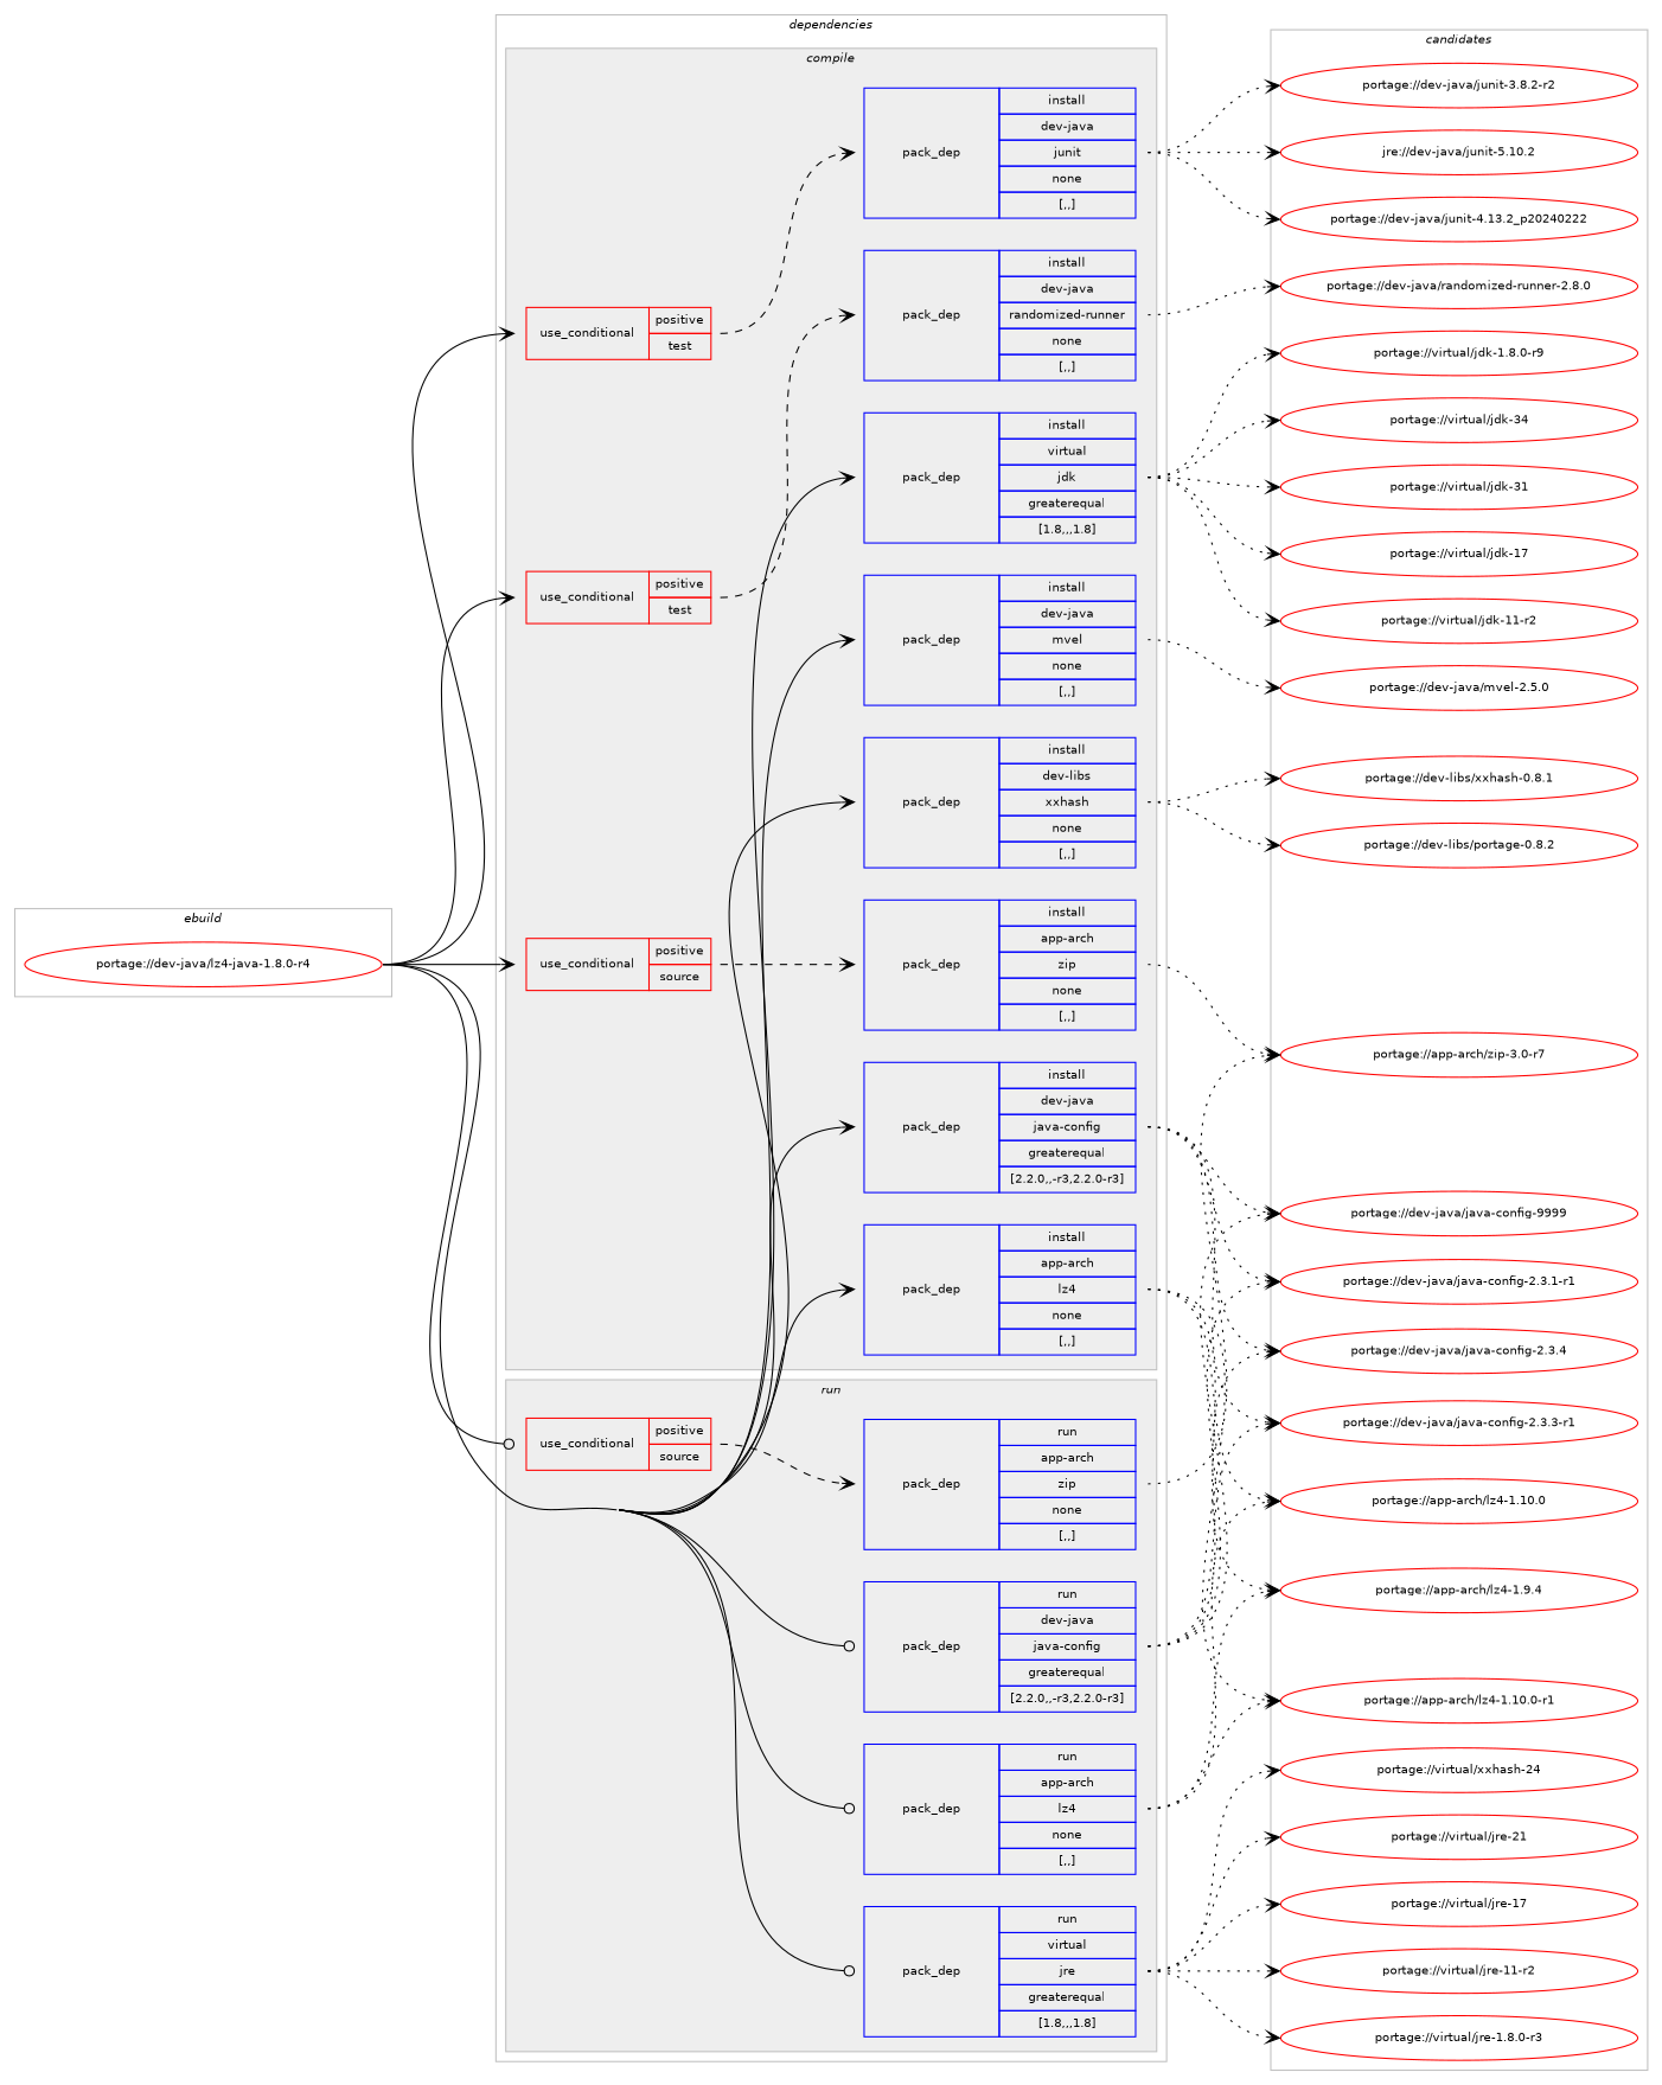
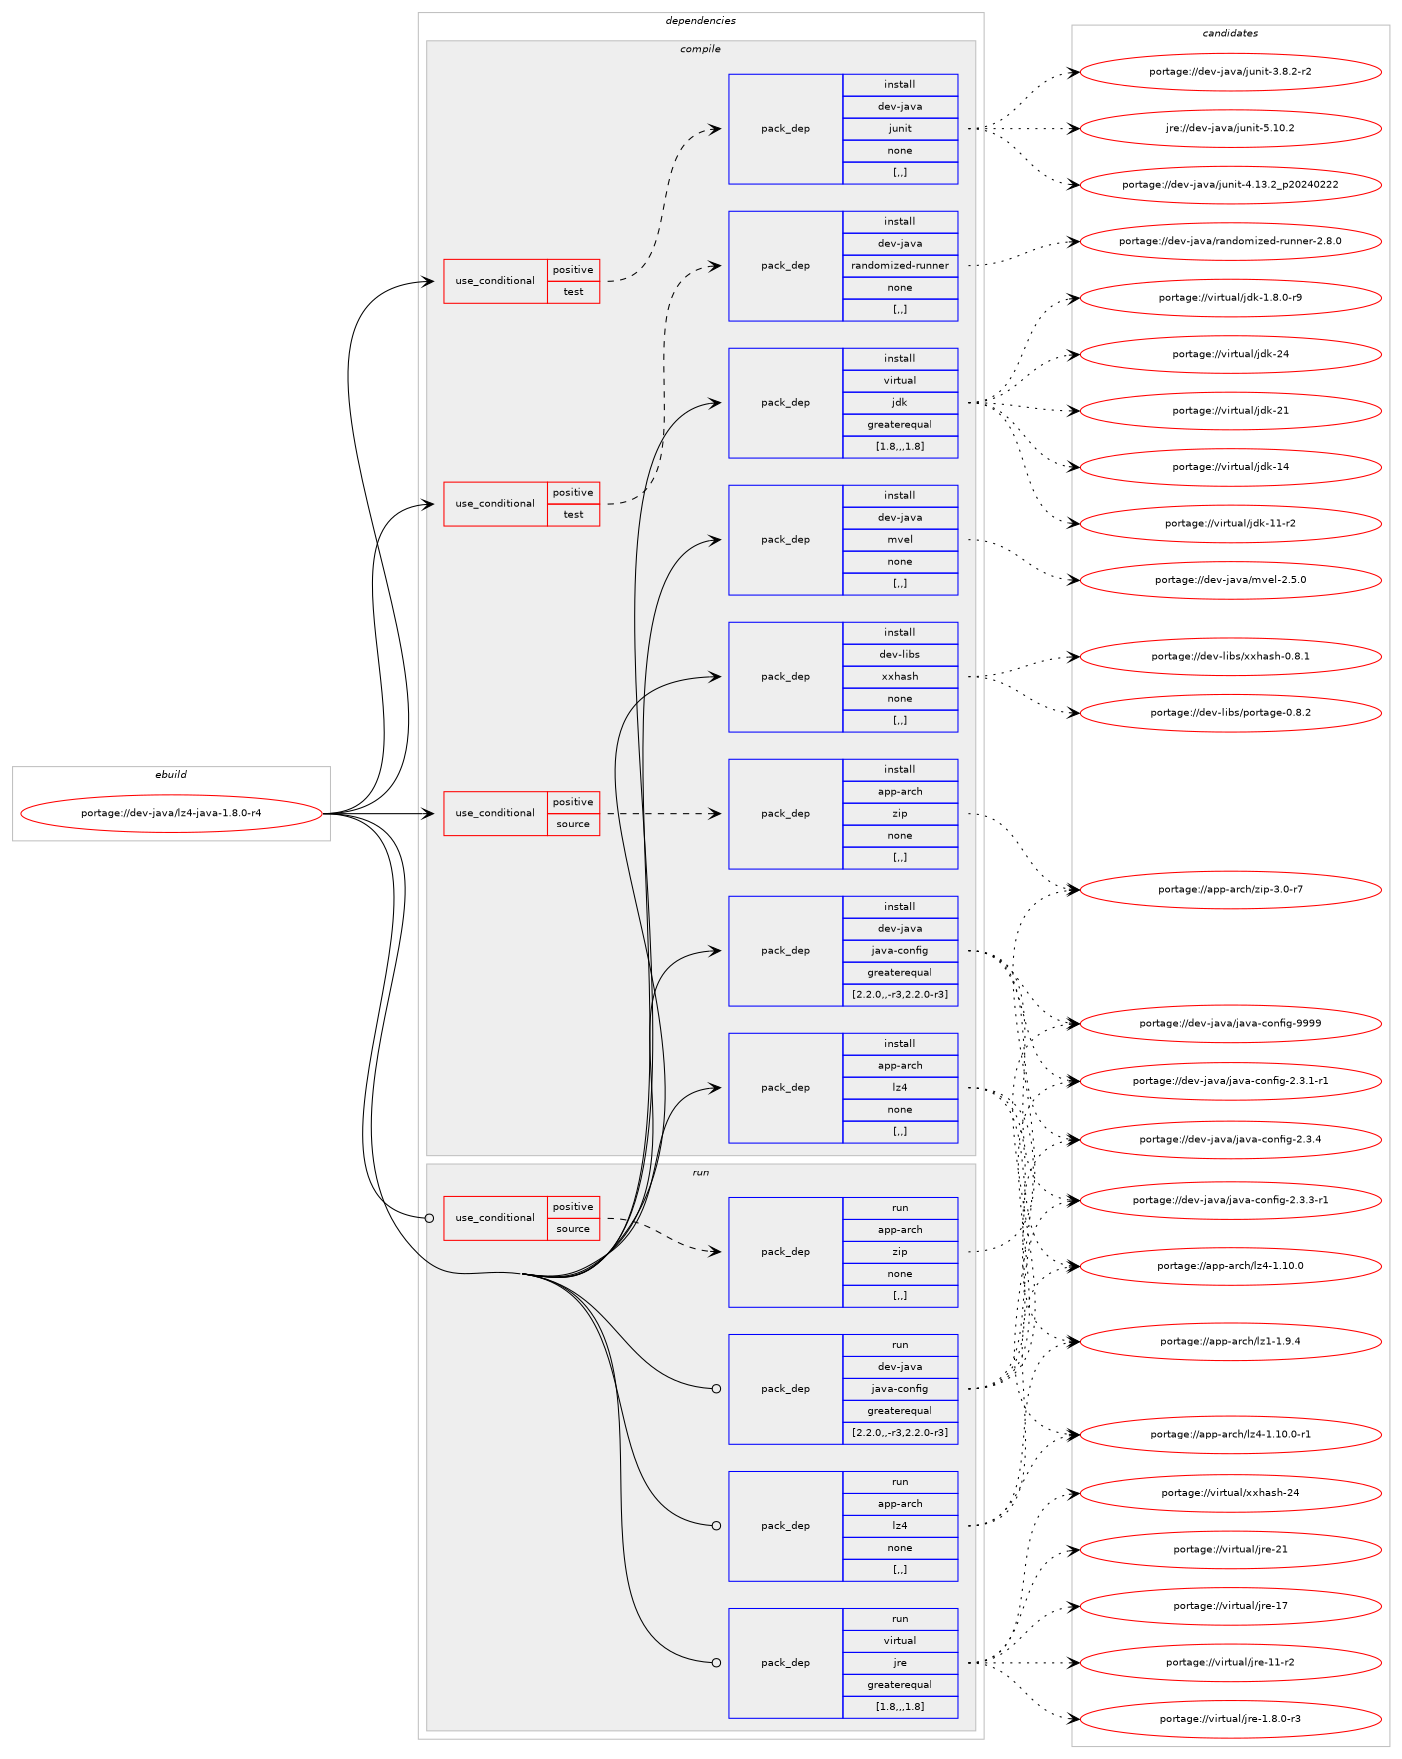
  digraph {
    compound=true
    concentrate=true
    fontname=Helvetica
    fontsize=10
    newrank=true
    rankdir=LR
    ranksep=1.5
    node [color=red fontname=Helvetica fontsize=10]
    edge [arrowhead=vee headport=w style=dotted tailport=e weight=100]
    n1 [label="portage://dev-java/lz4-java-1.8.0-r4" width=4]
    n2 [color=blue label=<<TABLE BORDER="0" CELLBORDER="1" CELLSPACING="0" CELLPADDING="4" WIDTH="220"><TR><TD ROWSPAN="6" CELLPADDING="30">pack_dep</TD></TR><TR><TD WIDTH="110">install</TD></TR><TR><TD>app-arch</TD></TR><TR><TD>zip</TD></TR><TR><TD>none</TD></TR><TR><TD>[,,]</TD></TR></TABLE>> shape=none]
    n3 [label=<<TABLE BORDER="0" CELLBORDER="1" CELLSPACING="0" CELLPADDING="4"><TR><TD ROWSPAN="3" CELLPADDING="10">use_conditional</TD></TR><TR><TD>positive</TD></TR><TR><TD>source</TD></TR></TABLE>> shape=none]
    n4 [color=blue label=<<TABLE BORDER="0" CELLBORDER="1" CELLSPACING="0" CELLPADDING="4" WIDTH="220"><TR><TD ROWSPAN="6" CELLPADDING="30">pack_dep</TD></TR><TR><TD WIDTH="110">install</TD></TR><TR><TD>dev-java</TD></TR><TR><TD>junit</TD></TR><TR><TD>none</TD></TR><TR><TD>[,,]</TD></TR></TABLE>> shape=none]
    n5 [label=<<TABLE BORDER="0" CELLBORDER="1" CELLSPACING="0" CELLPADDING="4"><TR><TD ROWSPAN="3" CELLPADDING="10">use_conditional</TD></TR><TR><TD>positive</TD></TR><TR><TD>test</TD></TR></TABLE>> shape=none]
    n6 [color=blue label=<<TABLE BORDER="0" CELLBORDER="1" CELLSPACING="0" CELLPADDING="4" WIDTH="220"><TR><TD ROWSPAN="6" CELLPADDING="30">pack_dep</TD></TR><TR><TD WIDTH="110">install</TD></TR><TR><TD>dev-java</TD></TR><TR><TD>randomized-runner</TD></TR><TR><TD>none</TD></TR><TR><TD>[,,]</TD></TR></TABLE>> shape=none]
    n7 [label=<<TABLE BORDER="0" CELLBORDER="1" CELLSPACING="0" CELLPADDING="4"><TR><TD ROWSPAN="3" CELLPADDING="10">use_conditional</TD></TR><TR><TD>positive</TD></TR><TR><TD>test</TD></TR></TABLE>> shape=none]
    n8 [color=blue label=<<TABLE BORDER="0" CELLBORDER="1" CELLSPACING="0" CELLPADDING="4" WIDTH="220"><TR><TD ROWSPAN="6" CELLPADDING="30">pack_dep</TD></TR><TR><TD WIDTH="110">install</TD></TR><TR><TD>app-arch</TD></TR><TR><TD>lz4</TD></TR><TR><TD>none</TD></TR><TR><TD>[,,]</TD></TR></TABLE>> shape=none]
    n9 [color=blue label=<<TABLE BORDER="0" CELLBORDER="1" CELLSPACING="0" CELLPADDING="4" WIDTH="220"><TR><TD ROWSPAN="6" CELLPADDING="30">pack_dep</TD></TR><TR><TD WIDTH="110">install</TD></TR><TR><TD>dev-java</TD></TR><TR><TD>java-config</TD></TR><TR><TD>greaterequal</TD></TR><TR><TD>[2.2.0,,-r3,2.2.0-r3]</TD></TR></TABLE>> shape=none]
    n10 [color=blue label=<<TABLE BORDER="0" CELLBORDER="1" CELLSPACING="0" CELLPADDING="4" WIDTH="220"><TR><TD ROWSPAN="6" CELLPADDING="30">pack_dep</TD></TR><TR><TD WIDTH="110">install</TD></TR><TR><TD>dev-java</TD></TR><TR><TD>mvel</TD></TR><TR><TD>none</TD></TR><TR><TD>[,,]</TD></TR></TABLE>> shape=none]
    n11 [color=blue label=<<TABLE BORDER="0" CELLBORDER="1" CELLSPACING="0" CELLPADDING="4" WIDTH="220"><TR><TD ROWSPAN="6" CELLPADDING="30">pack_dep</TD></TR><TR><TD WIDTH="110">install</TD></TR><TR><TD>dev-libs</TD></TR><TR><TD>xxhash</TD></TR><TR><TD>none</TD></TR><TR><TD>[,,]</TD></TR></TABLE>> shape=none]
    n12 [color=blue label=<<TABLE BORDER="0" CELLBORDER="1" CELLSPACING="0" CELLPADDING="4" WIDTH="220"><TR><TD ROWSPAN="6" CELLPADDING="30">pack_dep</TD></TR><TR><TD WIDTH="110">install</TD></TR><TR><TD>virtual</TD></TR><TR><TD>jdk</TD></TR><TR><TD>greaterequal</TD></TR><TR><TD>[1.8,,,1.8]</TD></TR></TABLE>> shape=none]
    n13 [color=blue label=<<TABLE BORDER="0" CELLBORDER="1" CELLSPACING="0" CELLPADDING="4" WIDTH="220"><TR><TD ROWSPAN="6" CELLPADDING="30">pack_dep</TD></TR><TR><TD WIDTH="110">run</TD></TR><TR><TD>app-arch</TD></TR><TR><TD>zip</TD></TR><TR><TD>none</TD></TR><TR><TD>[,,]</TD></TR></TABLE>> shape=none]
    n14 [label=<<TABLE BORDER="0" CELLBORDER="1" CELLSPACING="0" CELLPADDING="4"><TR><TD ROWSPAN="3" CELLPADDING="10">use_conditional</TD></TR><TR><TD>positive</TD></TR><TR><TD>source</TD></TR></TABLE>> shape=none]
    n15 [color=blue label=<<TABLE BORDER="0" CELLBORDER="1" CELLSPACING="0" CELLPADDING="4" WIDTH="220"><TR><TD ROWSPAN="6" CELLPADDING="30">pack_dep</TD></TR><TR><TD WIDTH="110">run</TD></TR><TR><TD>app-arch</TD></TR><TR><TD>lz4</TD></TR><TR><TD>none</TD></TR><TR><TD>[,,]</TD></TR></TABLE>> shape=none]
    n16 [color=blue label=<<TABLE BORDER="0" CELLBORDER="1" CELLSPACING="0" CELLPADDING="4" WIDTH="220"><TR><TD ROWSPAN="6" CELLPADDING="30">pack_dep</TD></TR><TR><TD WIDTH="110">run</TD></TR><TR><TD>dev-java</TD></TR><TR><TD>java-config</TD></TR><TR><TD>greaterequal</TD></TR><TR><TD>[2.2.0,,-r3,2.2.0-r3]</TD></TR></TABLE>> shape=none]
    n17 [color=blue label=<<TABLE BORDER="0" CELLBORDER="1" CELLSPACING="0" CELLPADDING="4" WIDTH="220"><TR><TD ROWSPAN="6" CELLPADDING="30">pack_dep</TD></TR><TR><TD WIDTH="110">run</TD></TR><TR><TD>virtual</TD></TR><TR><TD>jre</TD></TR><TR><TD>greaterequal</TD></TR><TR><TD>[1.8,,,1.8]</TD></TR></TABLE>> shape=none]
    n18 [label="jre://dev-java/junit-5.10.2" width=4]
    n19 [label="portage://dev-java/junit-4.13.2_p20240222" width=4]
    n20 [label="portage://dev-java/junit-3.8.2-r2" width=4]
    n21 [label="portage://app-arch/zip-3.0-r7" width=4]
    n22 [label="portage://dev-java/randomized-runner-2.8.0" width=4]
    n23 [label="portage://app-arch/lz4-1.10.0-r1" width=4]
    n24 [label="portage://app-arch/lz4-1.10.0" width=4]
-   n25 [label="portage://app-arch/lz4-1.9.4" width=4]
+   n25 [label="portage://app-arch/lz1-1.9.4" width=4]
    n26 [label="portage://dev-java/java-config-9999" width=4]
    n27 [label="portage://dev-java/java-config-2.3.4" width=4]
    n28 [label="portage://dev-java/java-config-2.3.3-r1" width=4]
    n29 [label="portage://dev-java/java-config-2.3.1-r1" width=4]
    n30 [label="portage://dev-java/mvel-2.5.0" width=4]
    n31 [label="portage://dev-libs/portage-0.8.2" width=4]
    n32 [label="portage://dev-libs/xxhash-0.8.1" width=4]
-   n33 [label="portage://virtual/jdk-34" width=4]
-   n34 [label="portage://virtual/jdk-31" width=4]
-   n35 [label="portage://virtual/jdk-17" width=4]
+   n33 [label="portage://virtual/jdk-24" width=4]
+   n34 [label="portage://virtual/jdk-21" width=4]
+   n35 [label="portage://virtual/jdk-14" width=4]
    n36 [label="portage://virtual/jdk-11-r2" width=4]
    n37 [label="portage://virtual/jdk-1.8.0-r9" width=4]
    n38 [label="portage://virtual/xxhash-24" width=4]
    n39 [label="portage://virtual/jre-21" width=4]
    n40 [label="portage://virtual/jre-17" width=4]
    n41 [label="portage://virtual/jre-11-r2" width=4]
    n42 [label="portage://virtual/jre-1.8.0-r3" width=4]
    subgraph cluster_1 {
      color=gray
      label=<<i>ebuild</i>>
      n1
    }
    subgraph cluster_2 {
      color=gray
      label=<<i>dependencies</i>>
      subgraph cluster_3 {
        color=gray
        fillcolor="#eeeeee"
        label=<<i>compile</i>>
        style=filled
        subgraph sub_4 {
          color=gray
          fillcolor="#eeeeee"
          label=<<i>compile</i>>
          style=filled
          n3
          subgraph sub_5 {
            color=gray
            fillcolor="#eeeeee"
            label=<<i>compile</i>>
            style=filled
            n2
          }
        }
        subgraph sub_6 {
          color=gray
          fillcolor="#eeeeee"
          label=<<i>compile</i>>
          style=filled
          n5
          subgraph sub_7 {
            color=gray
            fillcolor="#eeeeee"
            label=<<i>compile</i>>
            style=filled
            n4
          }
        }
        subgraph sub_8 {
          color=gray
          fillcolor="#eeeeee"
          label=<<i>compile</i>>
          style=filled
          n7
          subgraph sub_9 {
            color=gray
            fillcolor="#eeeeee"
            label=<<i>compile</i>>
            style=filled
            n6
          }
        }
        subgraph sub_10 {
          color=gray
          fillcolor="#eeeeee"
          label=<<i>compile</i>>
          style=filled
          n8
        }
        subgraph sub_11 {
          color=gray
          fillcolor="#eeeeee"
          label=<<i>compile</i>>
          style=filled
          n9
        }
        subgraph sub_12 {
          color=gray
          fillcolor="#eeeeee"
          label=<<i>compile</i>>
          style=filled
          n10
        }
        subgraph sub_13 {
          color=gray
          fillcolor="#eeeeee"
          label=<<i>compile</i>>
          style=filled
          n11
        }
        subgraph sub_14 {
          color=gray
          fillcolor="#eeeeee"
          label=<<i>compile</i>>
          style=filled
          n12
        }
      }
      subgraph cluster_15 {
        color=gray
        fillcolor="#eeeeee"
        label=<<i>run</i>>
        style=filled
        subgraph sub_16 {
          color=gray
          fillcolor="#eeeeee"
          label=<<i>run</i>>
          style=filled
          n14
          subgraph sub_17 {
            color=gray
            fillcolor="#eeeeee"
            label=<<i>run</i>>
            style=filled
            n13
          }
        }
        subgraph sub_18 {
          color=gray
          fillcolor="#eeeeee"
          label=<<i>run</i>>
          style=filled
          n15
        }
        subgraph sub_19 {
          color=gray
          fillcolor="#eeeeee"
          label=<<i>run</i>>
          style=filled
          n16
        }
        subgraph sub_20 {
          color=gray
          fillcolor="#eeeeee"
          label=<<i>run</i>>
          style=filled
          n17
        }
      }
      subgraph cluster_21 {
        color=gray
        fillcolor="#eeeeee"
        label=<<i>compile and run</i>>
        style=filled
      }
    }
    subgraph cluster_22 {
      color=gray
      label=<<i>candidates</i>>
      rank=same
      subgraph sub_23 {
        color=black
        label=<<i>candidates</i>>
        nodesep=1
        rank=same
        n18
        n19
        n20
      }
      subgraph sub_24 {
        color=black
        label=<<i>candidates</i>>
        nodesep=1
        rank=same
        n21
      }
      subgraph sub_25 {
        color=black
        label=<<i>candidates</i>>
        nodesep=1
        rank=same
        n22
      }
      subgraph sub_26 {
        color=black
        label=<<i>candidates</i>>
        nodesep=1
        rank=same
        n23
        n24
        n25
      }
      subgraph sub_27 {
        color=black
        label=<<i>candidates</i>>
        nodesep=1
        rank=same
        n26
        n27
        n28
        n29
      }
      subgraph sub_28 {
        color=black
        label=<<i>candidates</i>>
        nodesep=1
        rank=same
        n30
      }
      subgraph sub_29 {
        color=black
        label=<<i>candidates</i>>
        nodesep=1
        rank=same
        n31
        n32
      }
      subgraph sub_30 {
        color=black
        label=<<i>candidates</i>>
        nodesep=1
        rank=same
        n33
        n34
        n35
        n36
        n37
      }
      subgraph sub_31 {
        color=black
        label=<<i>candidates</i>>
        nodesep=1
        rank=same
        n21
      }
      subgraph sub_32 {
        color=black
        label=<<i>candidates</i>>
        nodesep=1
        rank=same
        n23
        n24
        n25
      }
      subgraph sub_33 {
        color=black
        label=<<i>candidates</i>>
        nodesep=1
        rank=same
        n26
        n27
        n28
        n29
      }
      subgraph sub_34 {
        color=black
        label=<<i>candidates</i>>
        nodesep=1
        rank=same
        n38
        n39
        n40
        n41
        n42
      }
    }
    n1 -> n3 [style=solid weight=20]
    n1 -> n5 [style=solid weight=20]
    n1 -> n7 [style=solid weight=20]
    n1 -> n8 [style=solid weight=20]
    n1 -> n9 [style=solid weight=20]
    n1 -> n10 [style=solid weight=20]
    n1 -> n11 [style=solid weight=20]
    n1 -> n12 [style=solid weight=20]
    n1 -> n14 [arrowhead=odot style=solid weight=20]
    n1 -> n15 [arrowhead=odot style=solid weight=20]
    n1 -> n16 [arrowhead=odot style=solid weight=20]
    n1 -> n17 [arrowhead=odot style=solid weight=20]
    n2 -> n21
    n3 -> n2 [style=dashed weight=20]
    n4 -> n18
    n4 -> n19
    n4 -> n20
    n5 -> n4 [style=dashed weight=20]
    n6 -> n22
    n7 -> n6 [style=dashed weight=20]
    n8 -> n23
    n8 -> n24
    n8 -> n25
    n9 -> n26
    n9 -> n27
    n9 -> n28
    n9 -> n29
    n10 -> n30
    n11 -> n31
    n11 -> n32
    n12 -> n33
    n12 -> n34
    n12 -> n35
    n12 -> n36
    n12 -> n37
    n13 -> n21
    n14 -> n13 [style=dashed weight=20]
    n15 -> n23
    n15 -> n24
    n15 -> n25
    n16 -> n26
    n16 -> n27
    n16 -> n28
    n16 -> n29
    n17 -> n38
    n17 -> n39
    n17 -> n40
    n17 -> n41
    n17 -> n42
  }
